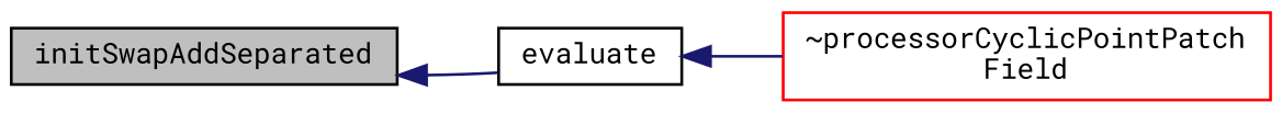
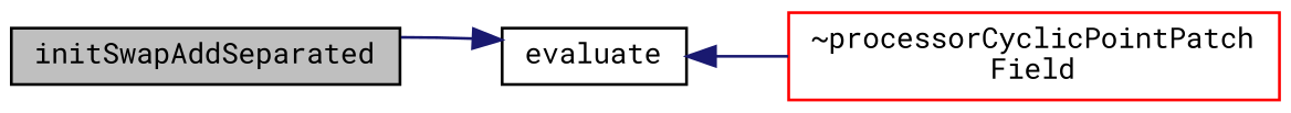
  digraph {
    fontname="Roboto Mono"
    rankdir=LR
    node [color=black fontname="Roboto Mono" fontsize=10 shape=record]
    edge [color=midnightblue dir=back fontname="Roboto Mono" fontsize=10 labelfontname=FreeSans labelfontsize=10 style=solid]
    n1 [fillcolor=grey75 fontcolor=black height=0.2 label=initSwapAddSeparated style=filled width=0.4]
    n2 [height=0.2 label=evaluate width=0.4]
    n3 [color=red height=0.2 label="~processorCyclicPointPatch\lField" width=0.4]
-   n1 -> n2
+   n2 -> n1
    n2 -> n3
  }
